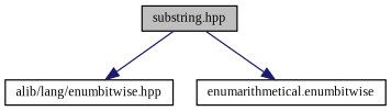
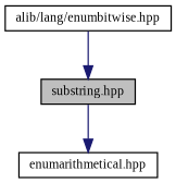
  digraph {
    fontname="Liberation Serif"
    node [color=black fillcolor=white fontname="Liberation Serif" fontsize=10 shape=record style=filled]
    edge [color=midnightblue fontname="Liberation Serif" fontsize=10 labelfontname=Helvetica labelfontsize=10 style=solid]
    n1 [fillcolor=grey75 fontcolor=black height=0.2 label="substring.hpp" width=0.4]
    n2 [height=0.2 label="alib/lang/enumbitwise.hpp" width=0.4]
-   n3 [height=0.2 label="enumarithmetical.enumbitwise" width=0.4]
-   n1 -> n2
+   n3 [height=0.2 label="enumarithmetical.hpp" width=0.4]
+   n2 -> n1
    n1 -> n3
  }
